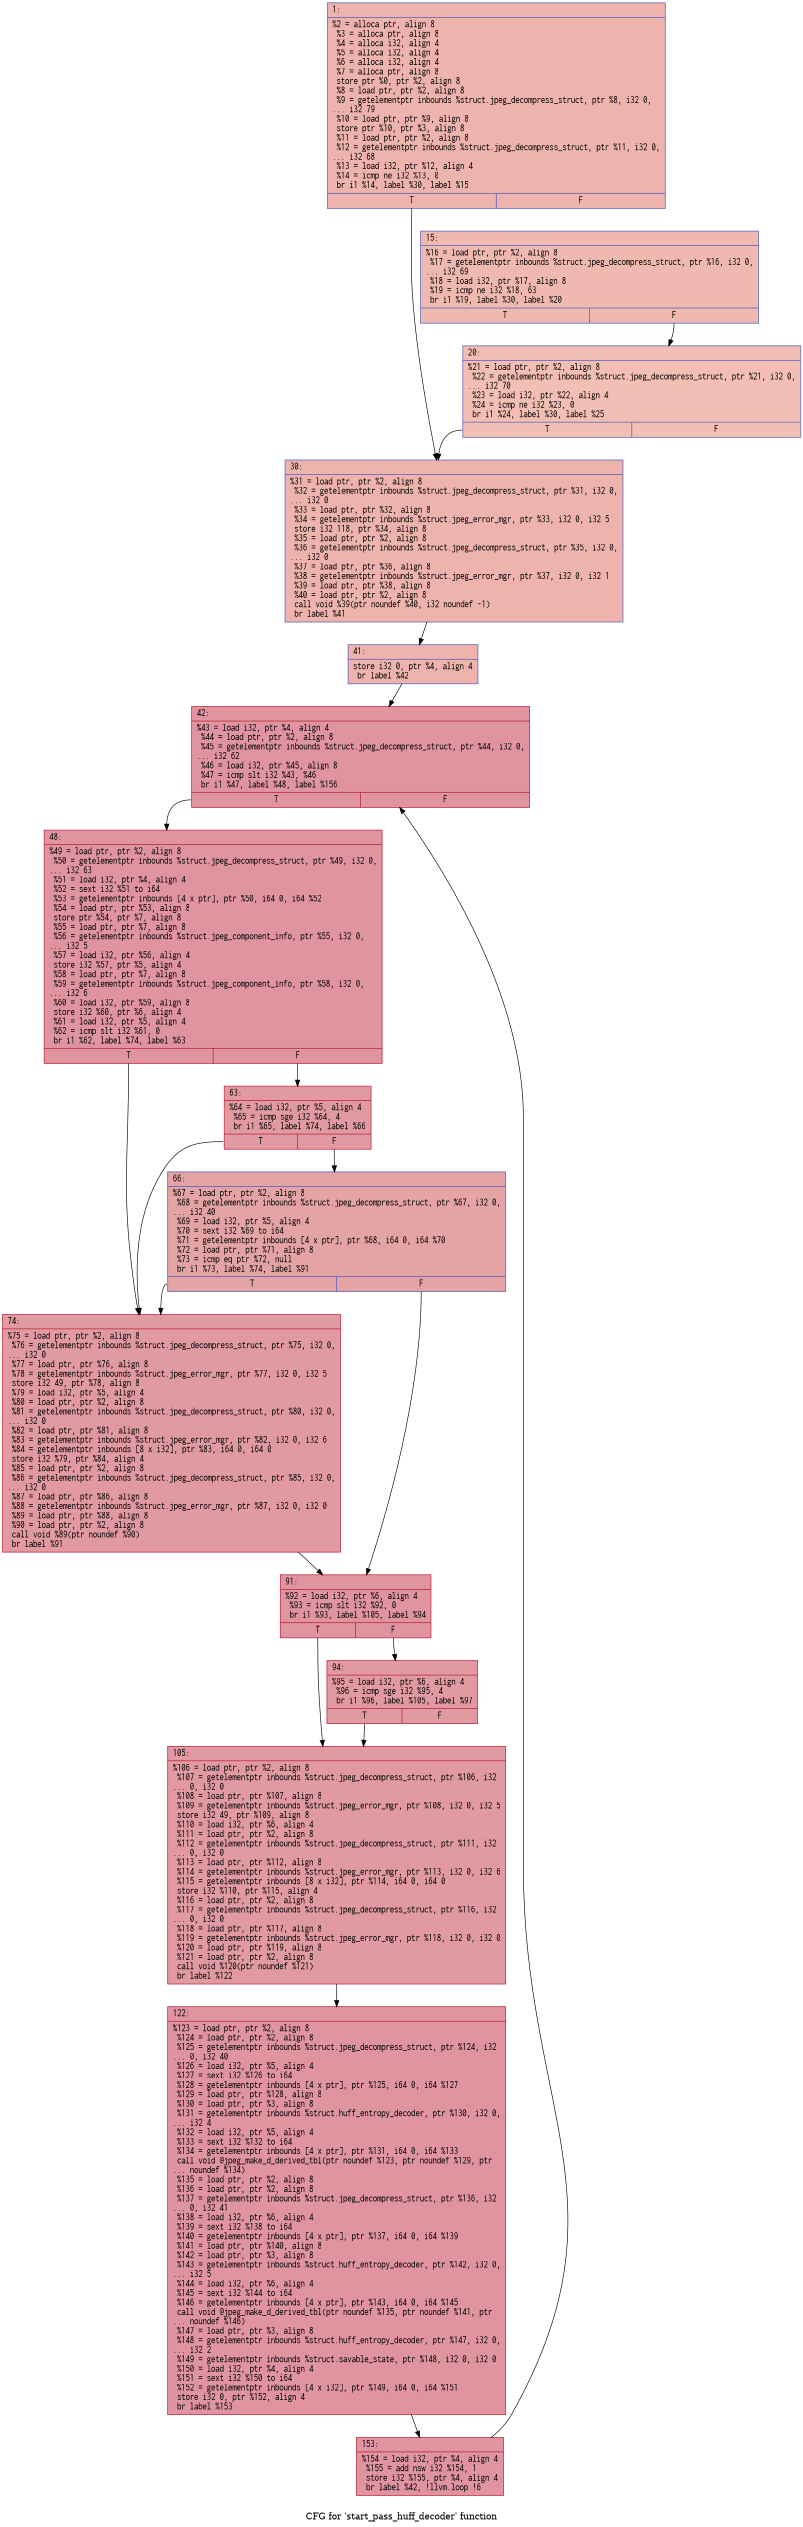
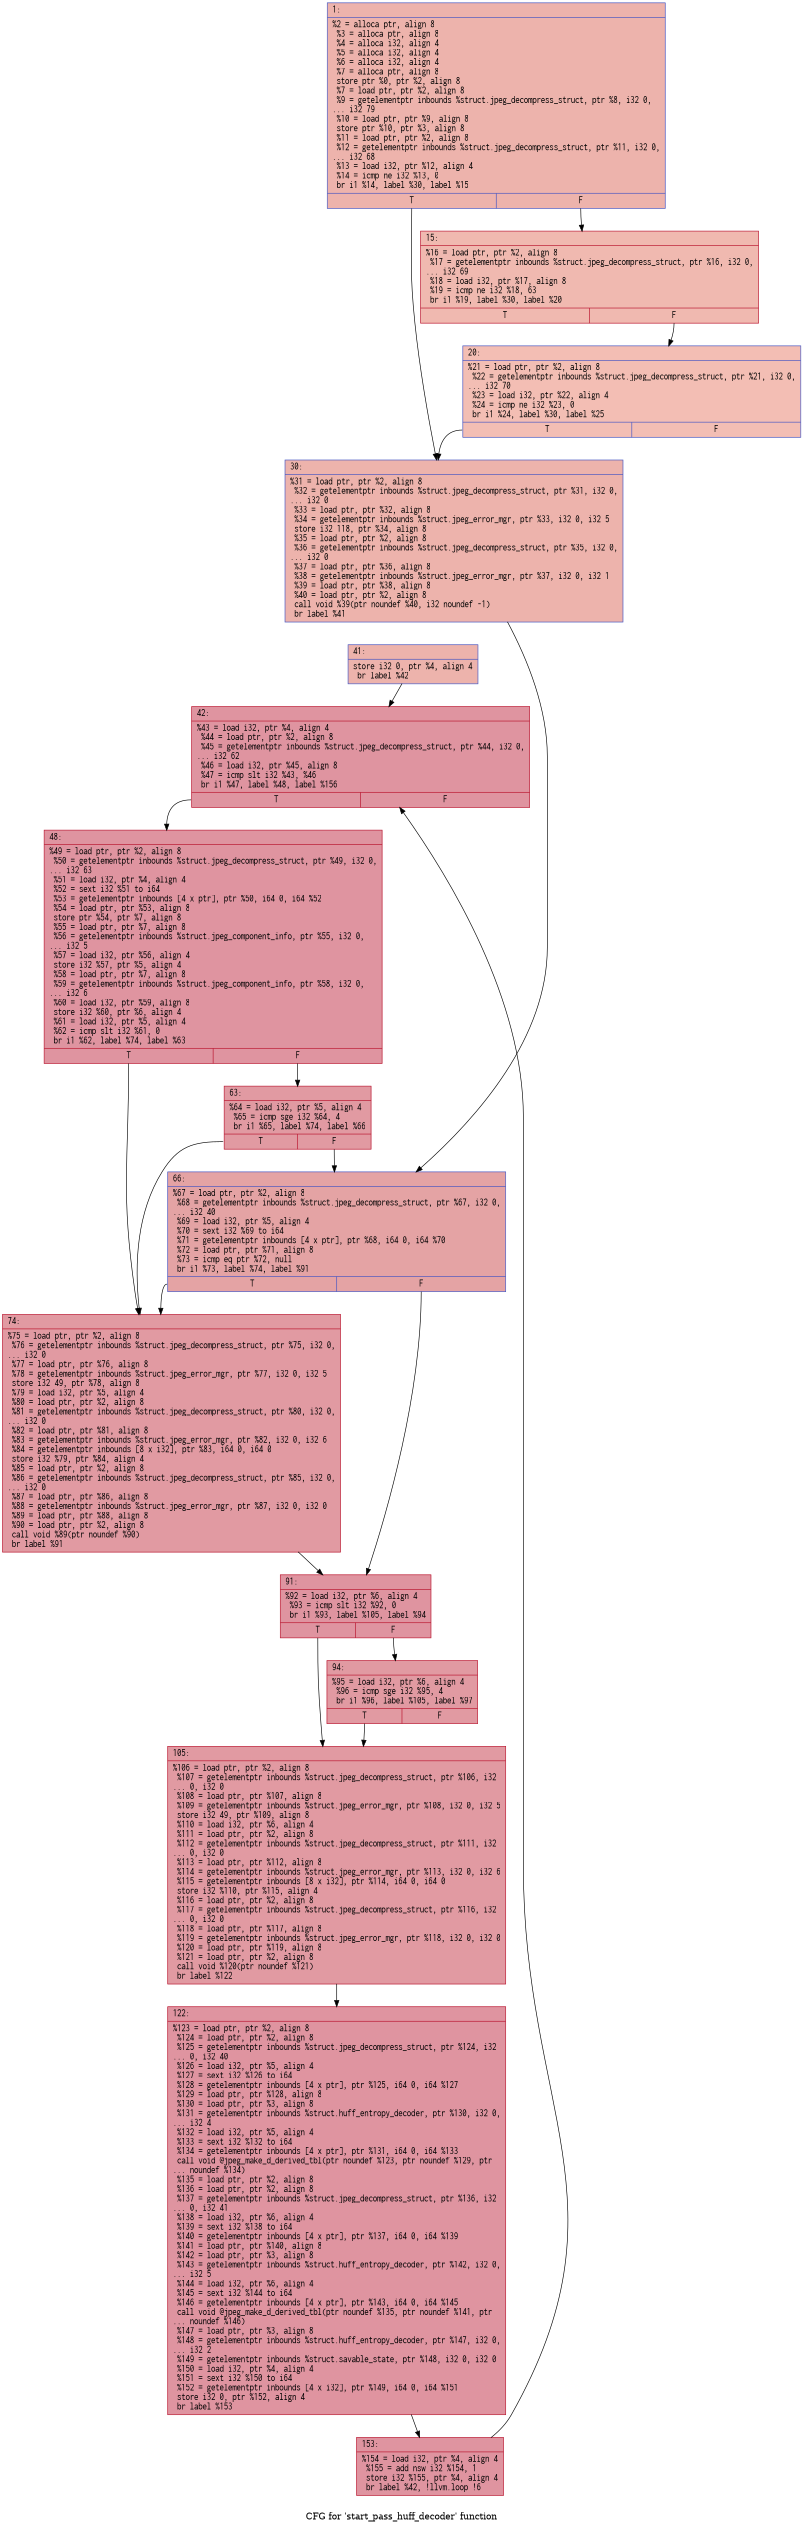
  digraph {
    label="CFG for 'start_pass_huff_decoder' function"
    node [color="#b70d28ff" fillcolor="#b70d2870" fontname=Courier shape=record style=filled]
    edge [tailport=s0]
-   n1 [color="#3d50c3ff" fillcolor="#d6524470" label="{1:\l|  %2 = alloca ptr, align 8\l  %3 = alloca ptr, align 8\l  %4 = alloca i32, align 4\l  %5 = alloca i32, align 4\l  %6 = alloca i32, align 4\l  %7 = alloca ptr, align 8\l  store ptr %0, ptr %2, align 8\l  %8 = load ptr, ptr %2, align 8\l  %9 = getelementptr inbounds %struct.jpeg_decompress_struct, ptr %8, i32 0,\l... i32 79\l  %10 = load ptr, ptr %9, align 8\l  store ptr %10, ptr %3, align 8\l  %11 = load ptr, ptr %2, align 8\l  %12 = getelementptr inbounds %struct.jpeg_decompress_struct, ptr %11, i32 0,\l... i32 68\l  %13 = load i32, ptr %12, align 4\l  %14 = icmp ne i32 %13, 0\l  br i1 %14, label %30, label %15\l|{<s0>T|<s1>F}}"]
+   n1 [color="#3d50c3ff" fillcolor="#d6524470" label="{1:\l|  %2 = alloca ptr, align 8\l  %3 = alloca ptr, align 8\l  %4 = alloca i32, align 4\l  %5 = alloca i32, align 4\l  %6 = alloca i32, align 4\l  %7 = alloca ptr, align 8\l  store ptr %0, ptr %2, align 8\l  %7 = load ptr, ptr %2, align 8\l  %9 = getelementptr inbounds %struct.jpeg_decompress_struct, ptr %8, i32 0,\l... i32 79\l  %10 = load ptr, ptr %9, align 8\l  store ptr %10, ptr %3, align 8\l  %11 = load ptr, ptr %2, align 8\l  %12 = getelementptr inbounds %struct.jpeg_decompress_struct, ptr %11, i32 0,\l... i32 68\l  %13 = load i32, ptr %12, align 4\l  %14 = icmp ne i32 %13, 0\l  br i1 %14, label %30, label %15\l|{<s0>T|<s1>F}}"]
    n2 [color="#3d50c3ff" fillcolor="#d6524470" label="{30:\l|  %31 = load ptr, ptr %2, align 8\l  %32 = getelementptr inbounds %struct.jpeg_decompress_struct, ptr %31, i32 0,\l... i32 0\l  %33 = load ptr, ptr %32, align 8\l  %34 = getelementptr inbounds %struct.jpeg_error_mgr, ptr %33, i32 0, i32 5\l  store i32 118, ptr %34, align 8\l  %35 = load ptr, ptr %2, align 8\l  %36 = getelementptr inbounds %struct.jpeg_decompress_struct, ptr %35, i32 0,\l... i32 0\l  %37 = load ptr, ptr %36, align 8\l  %38 = getelementptr inbounds %struct.jpeg_error_mgr, ptr %37, i32 0, i32 1\l  %39 = load ptr, ptr %38, align 8\l  %40 = load ptr, ptr %2, align 8\l  call void %39(ptr noundef %40, i32 noundef -1)\l  br label %41\l}"]
-   n3 [color="#3d50c3ff" fillcolor="#de614d70" label="{15:\l|  %16 = load ptr, ptr %2, align 8\l  %17 = getelementptr inbounds %struct.jpeg_decompress_struct, ptr %16, i32 0,\l... i32 69\l  %18 = load i32, ptr %17, align 8\l  %19 = icmp ne i32 %18, 63\l  br i1 %19, label %30, label %20\l|{<s0>T|<s1>F}}"]
+   n3 [fillcolor="#de614d70" label="{15:\l|  %16 = load ptr, ptr %2, align 8\l  %17 = getelementptr inbounds %struct.jpeg_decompress_struct, ptr %16, i32 0,\l... i32 69\l  %18 = load i32, ptr %17, align 8\l  %19 = icmp ne i32 %18, 63\l  br i1 %19, label %30, label %20\l|{<s0>T|<s1>F}}"]
    n4 [color="#3d50c3ff" fillcolor="#d6524470" label="{41:\l|  store i32 0, ptr %4, align 4\l  br label %42\l}"]
    n5 [color="#3d50c3ff" fillcolor="#e36c5570" label="{20:\l|  %21 = load ptr, ptr %2, align 8\l  %22 = getelementptr inbounds %struct.jpeg_decompress_struct, ptr %21, i32 0,\l... i32 70\l  %23 = load i32, ptr %22, align 4\l  %24 = icmp ne i32 %23, 0\l  br i1 %24, label %30, label %25\l|{<s0>T|<s1>F}}"]
    n6 [label="{42:\l|  %43 = load i32, ptr %4, align 4\l  %44 = load ptr, ptr %2, align 8\l  %45 = getelementptr inbounds %struct.jpeg_decompress_struct, ptr %44, i32 0,\l... i32 62\l  %46 = load i32, ptr %45, align 8\l  %47 = icmp slt i32 %43, %46\l  br i1 %47, label %48, label %156\l|{<s0>T|<s1>F}}"]
    n7 [label="{48:\l|  %49 = load ptr, ptr %2, align 8\l  %50 = getelementptr inbounds %struct.jpeg_decompress_struct, ptr %49, i32 0,\l... i32 63\l  %51 = load i32, ptr %4, align 4\l  %52 = sext i32 %51 to i64\l  %53 = getelementptr inbounds [4 x ptr], ptr %50, i64 0, i64 %52\l  %54 = load ptr, ptr %53, align 8\l  store ptr %54, ptr %7, align 8\l  %55 = load ptr, ptr %7, align 8\l  %56 = getelementptr inbounds %struct.jpeg_component_info, ptr %55, i32 0,\l... i32 5\l  %57 = load i32, ptr %56, align 4\l  store i32 %57, ptr %5, align 4\l  %58 = load ptr, ptr %7, align 8\l  %59 = getelementptr inbounds %struct.jpeg_component_info, ptr %58, i32 0,\l... i32 6\l  %60 = load i32, ptr %59, align 8\l  store i32 %60, ptr %6, align 4\l  %61 = load i32, ptr %5, align 4\l  %62 = icmp slt i32 %61, 0\l  br i1 %62, label %74, label %63\l|{<s0>T|<s1>F}}"]
    n8 [fillcolor="#bb1b2c70" label="{74:\l|  %75 = load ptr, ptr %2, align 8\l  %76 = getelementptr inbounds %struct.jpeg_decompress_struct, ptr %75, i32 0,\l... i32 0\l  %77 = load ptr, ptr %76, align 8\l  %78 = getelementptr inbounds %struct.jpeg_error_mgr, ptr %77, i32 0, i32 5\l  store i32 49, ptr %78, align 8\l  %79 = load i32, ptr %5, align 4\l  %80 = load ptr, ptr %2, align 8\l  %81 = getelementptr inbounds %struct.jpeg_decompress_struct, ptr %80, i32 0,\l... i32 0\l  %82 = load ptr, ptr %81, align 8\l  %83 = getelementptr inbounds %struct.jpeg_error_mgr, ptr %82, i32 0, i32 6\l  %84 = getelementptr inbounds [8 x i32], ptr %83, i64 0, i64 0\l  store i32 %79, ptr %84, align 4\l  %85 = load ptr, ptr %2, align 8\l  %86 = getelementptr inbounds %struct.jpeg_decompress_struct, ptr %85, i32 0,\l... i32 0\l  %87 = load ptr, ptr %86, align 8\l  %88 = getelementptr inbounds %struct.jpeg_error_mgr, ptr %87, i32 0, i32 0\l  %89 = load ptr, ptr %88, align 8\l  %90 = load ptr, ptr %2, align 8\l  call void %89(ptr noundef %90)\l  br label %91\l}"]
    n9 [fillcolor="#bb1b2c70" label="{63:\l|  %64 = load i32, ptr %5, align 4\l  %65 = icmp sge i32 %64, 4\l  br i1 %65, label %74, label %66\l|{<s0>T|<s1>F}}"]
    n10 [label="{91:\l|  %92 = load i32, ptr %6, align 4\l  %93 = icmp slt i32 %92, 0\l  br i1 %93, label %105, label %94\l|{<s0>T|<s1>F}}"]
    n11 [color="#3d50c3ff" fillcolor="#c32e3170" label="{66:\l|  %67 = load ptr, ptr %2, align 8\l  %68 = getelementptr inbounds %struct.jpeg_decompress_struct, ptr %67, i32 0,\l... i32 40\l  %69 = load i32, ptr %5, align 4\l  %70 = sext i32 %69 to i64\l  %71 = getelementptr inbounds [4 x ptr], ptr %68, i64 0, i64 %70\l  %72 = load ptr, ptr %71, align 8\l  %73 = icmp eq ptr %72, null\l  br i1 %73, label %74, label %91\l|{<s0>T|<s1>F}}"]
    n12 [fillcolor="#bb1b2c70" label="{105:\l|  %106 = load ptr, ptr %2, align 8\l  %107 = getelementptr inbounds %struct.jpeg_decompress_struct, ptr %106, i32\l... 0, i32 0\l  %108 = load ptr, ptr %107, align 8\l  %109 = getelementptr inbounds %struct.jpeg_error_mgr, ptr %108, i32 0, i32 5\l  store i32 49, ptr %109, align 8\l  %110 = load i32, ptr %6, align 4\l  %111 = load ptr, ptr %2, align 8\l  %112 = getelementptr inbounds %struct.jpeg_decompress_struct, ptr %111, i32\l... 0, i32 0\l  %113 = load ptr, ptr %112, align 8\l  %114 = getelementptr inbounds %struct.jpeg_error_mgr, ptr %113, i32 0, i32 6\l  %115 = getelementptr inbounds [8 x i32], ptr %114, i64 0, i64 0\l  store i32 %110, ptr %115, align 4\l  %116 = load ptr, ptr %2, align 8\l  %117 = getelementptr inbounds %struct.jpeg_decompress_struct, ptr %116, i32\l... 0, i32 0\l  %118 = load ptr, ptr %117, align 8\l  %119 = getelementptr inbounds %struct.jpeg_error_mgr, ptr %118, i32 0, i32 0\l  %120 = load ptr, ptr %119, align 8\l  %121 = load ptr, ptr %2, align 8\l  call void %120(ptr noundef %121)\l  br label %122\l}"]
    n13 [fillcolor="#bb1b2c70" label="{94:\l|  %95 = load i32, ptr %6, align 4\l  %96 = icmp sge i32 %95, 4\l  br i1 %96, label %105, label %97\l|{<s0>T|<s1>F}}"]
    n14 [label="{122:\l|  %123 = load ptr, ptr %2, align 8\l  %124 = load ptr, ptr %2, align 8\l  %125 = getelementptr inbounds %struct.jpeg_decompress_struct, ptr %124, i32\l... 0, i32 40\l  %126 = load i32, ptr %5, align 4\l  %127 = sext i32 %126 to i64\l  %128 = getelementptr inbounds [4 x ptr], ptr %125, i64 0, i64 %127\l  %129 = load ptr, ptr %128, align 8\l  %130 = load ptr, ptr %3, align 8\l  %131 = getelementptr inbounds %struct.huff_entropy_decoder, ptr %130, i32 0,\l... i32 4\l  %132 = load i32, ptr %5, align 4\l  %133 = sext i32 %132 to i64\l  %134 = getelementptr inbounds [4 x ptr], ptr %131, i64 0, i64 %133\l  call void @jpeg_make_d_derived_tbl(ptr noundef %123, ptr noundef %129, ptr\l... noundef %134)\l  %135 = load ptr, ptr %2, align 8\l  %136 = load ptr, ptr %2, align 8\l  %137 = getelementptr inbounds %struct.jpeg_decompress_struct, ptr %136, i32\l... 0, i32 41\l  %138 = load i32, ptr %6, align 4\l  %139 = sext i32 %138 to i64\l  %140 = getelementptr inbounds [4 x ptr], ptr %137, i64 0, i64 %139\l  %141 = load ptr, ptr %140, align 8\l  %142 = load ptr, ptr %3, align 8\l  %143 = getelementptr inbounds %struct.huff_entropy_decoder, ptr %142, i32 0,\l... i32 5\l  %144 = load i32, ptr %6, align 4\l  %145 = sext i32 %144 to i64\l  %146 = getelementptr inbounds [4 x ptr], ptr %143, i64 0, i64 %145\l  call void @jpeg_make_d_derived_tbl(ptr noundef %135, ptr noundef %141, ptr\l... noundef %146)\l  %147 = load ptr, ptr %3, align 8\l  %148 = getelementptr inbounds %struct.huff_entropy_decoder, ptr %147, i32 0,\l... i32 2\l  %149 = getelementptr inbounds %struct.savable_state, ptr %148, i32 0, i32 0\l  %150 = load i32, ptr %4, align 4\l  %151 = sext i32 %150 to i64\l  %152 = getelementptr inbounds [4 x i32], ptr %149, i64 0, i64 %151\l  store i32 0, ptr %152, align 4\l  br label %153\l}"]
    n15 [label="{153:\l|  %154 = load i32, ptr %4, align 4\l  %155 = add nsw i32 %154, 1\l  store i32 %155, ptr %4, align 4\l  br label %42, !llvm.loop !6\l}"]
    n1 -> n2
-   n2 -> n4
+   n1 -> n3 [tailport=s1]
+   n2 -> n11
    n3 -> n5 [tailport=s1]
    n4 -> n6
    n5 -> n2
    n6 -> n7
    n7 -> n8
    n7 -> n9 [tailport=s1]
    n8 -> n10
    n9 -> n8
    n9 -> n11 [tailport=s1]
    n10 -> n12
    n10 -> n13 [tailport=s1]
    n11 -> n8
    n11 -> n10 [tailport=s1]
    n12 -> n14
    n13 -> n12
    n14 -> n15
    n15 -> n6
  }
